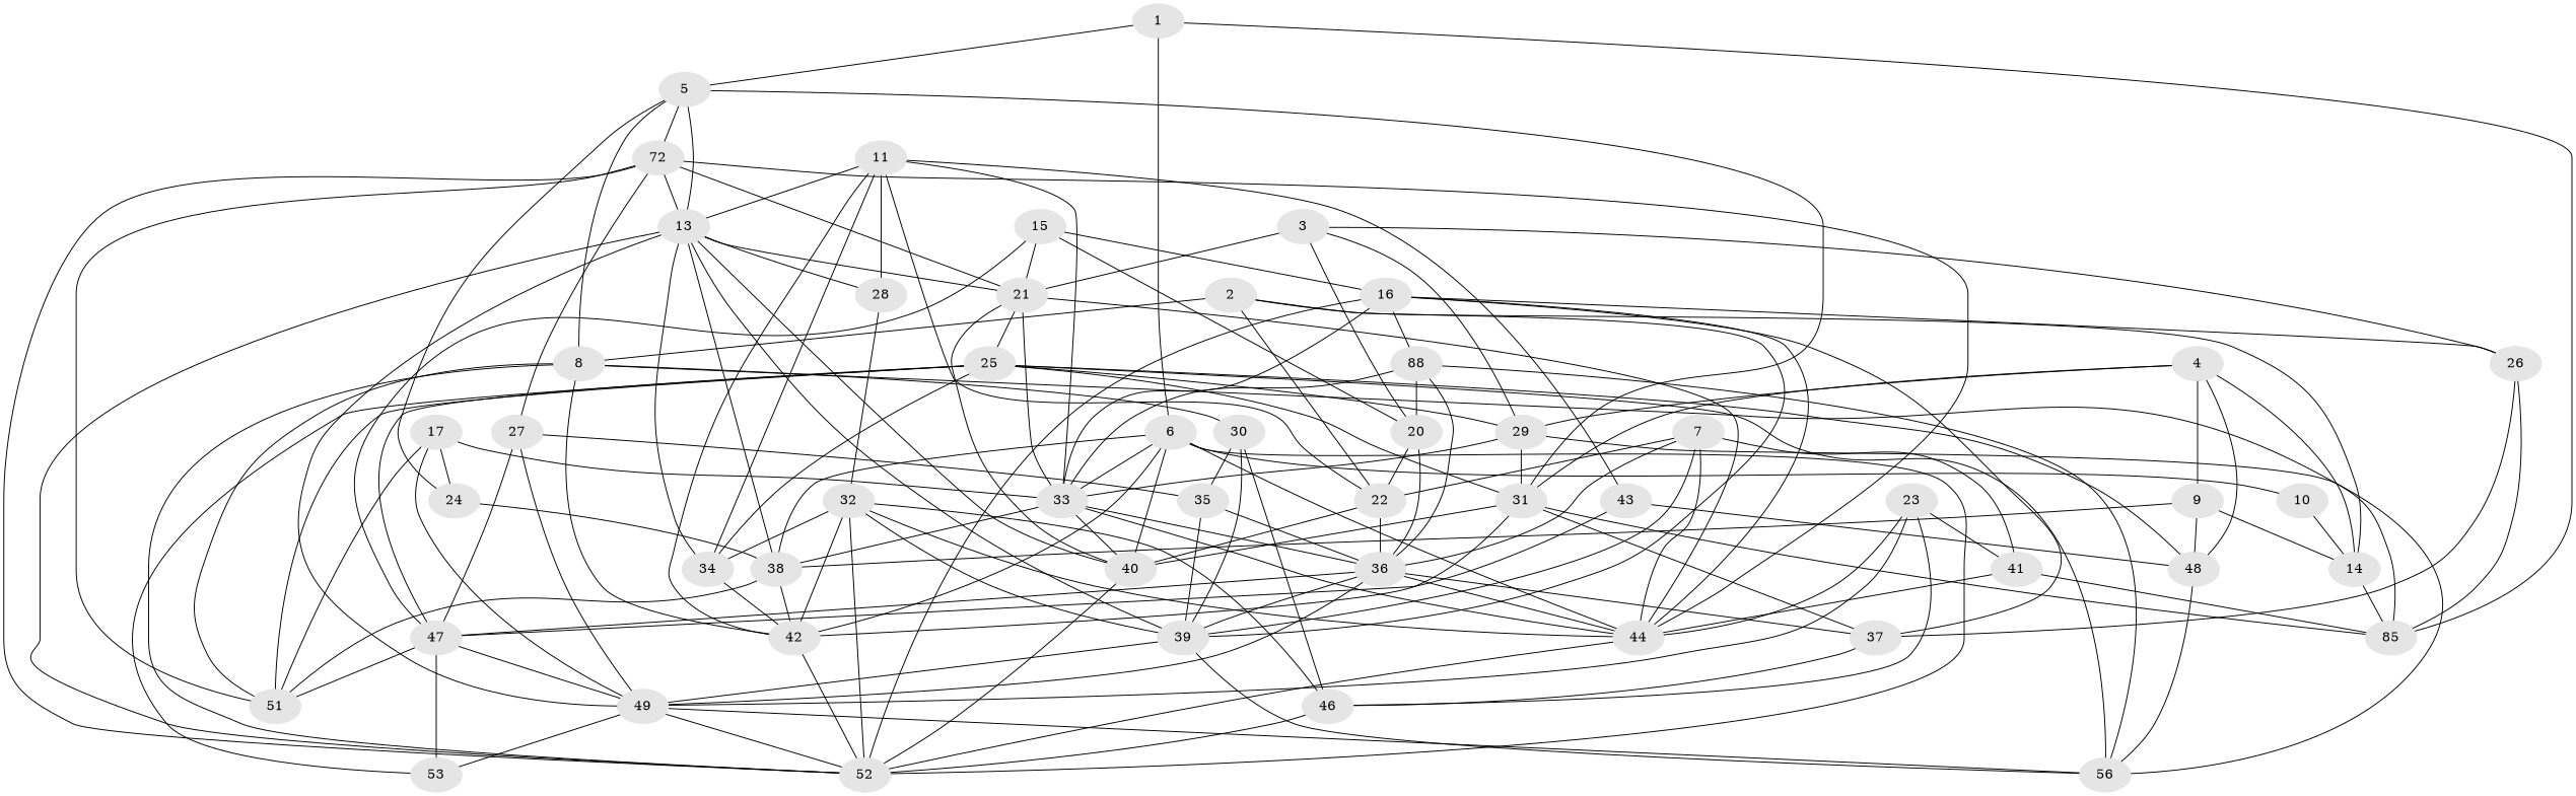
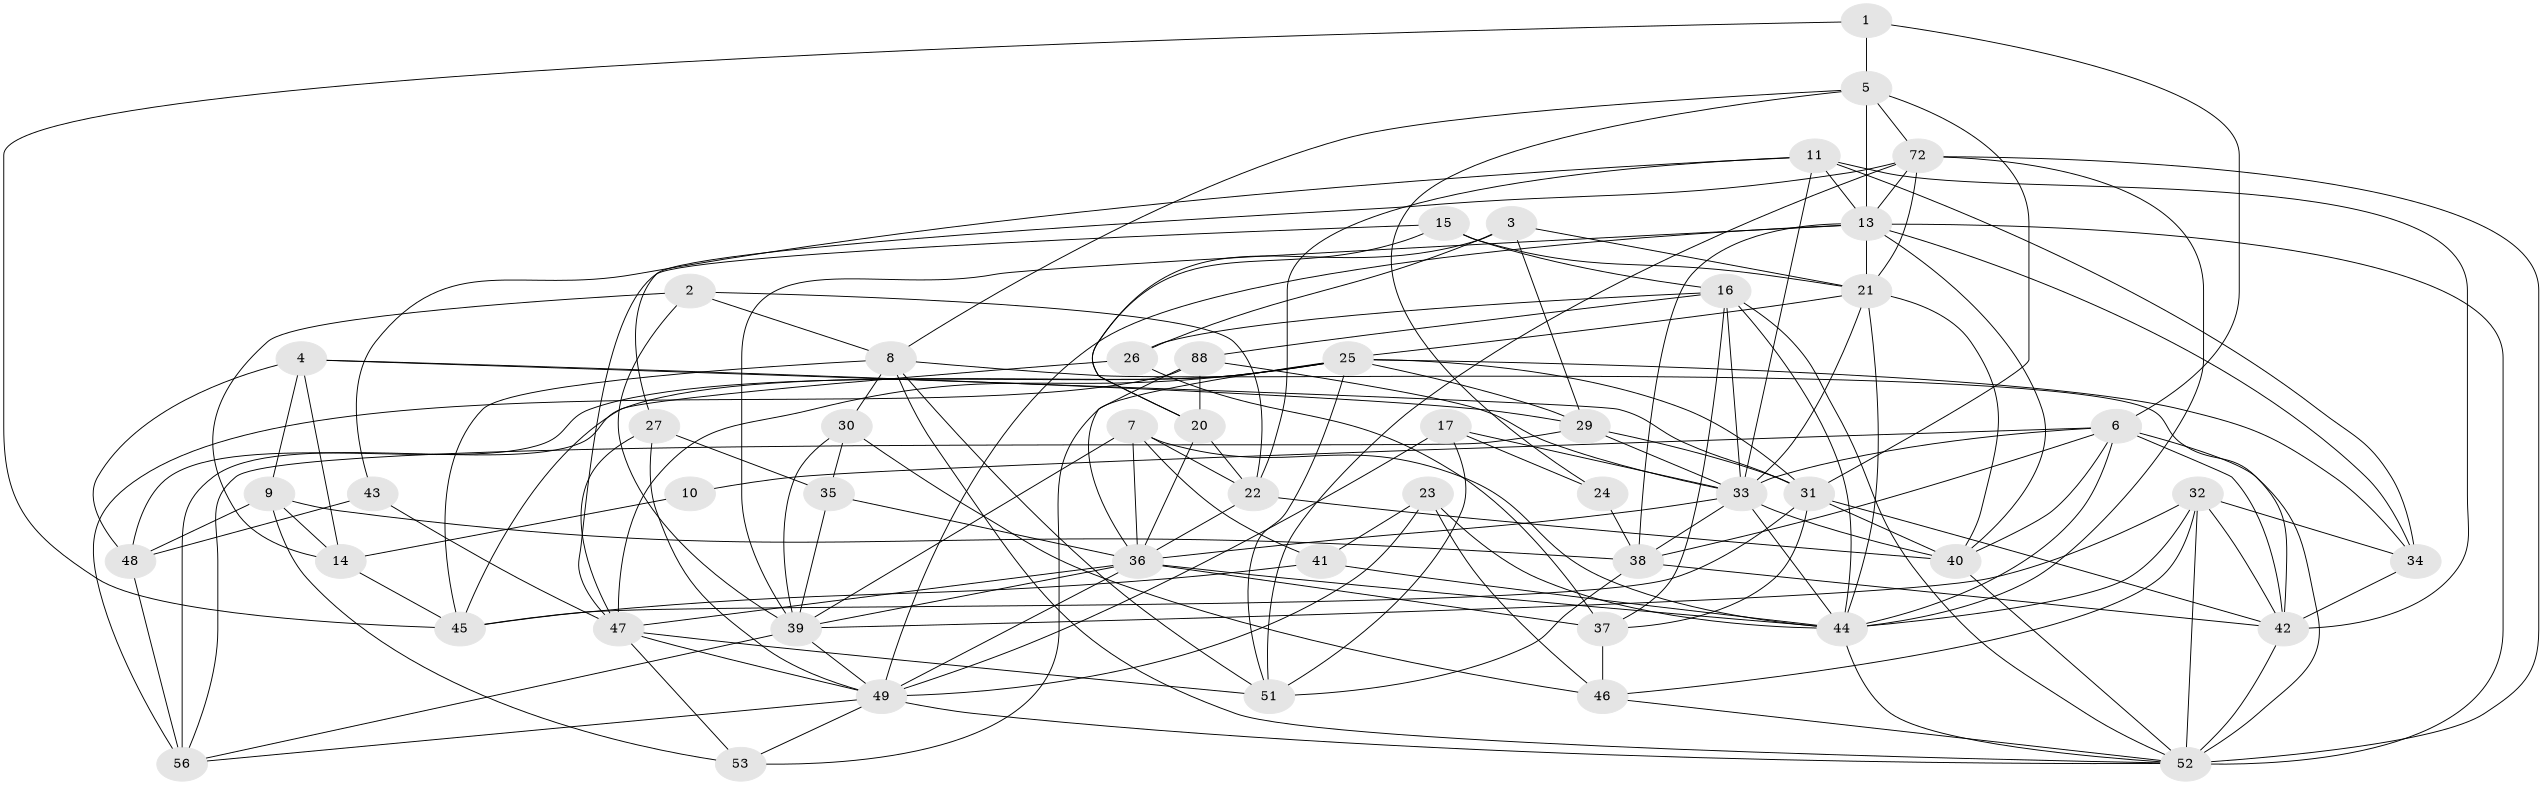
  graph {
    node [color=gray90 style=filled]
    edge [weight=1.0]
    1
    5
    6
-   45 [label=85]
+   45
    8
    31
    n7 [label=72]
    13
    24
    10
    33
    38
    40
    42
    44
    52
    2
    14
    22
    39
    30
    51
    36
    49
    n25 [label=56]
    3
    20
    21
    26
    29
    25
    37
    4
    9
    48
    53
    27
-   28
    34
    7
    41
    47
    46
    35
    11
    43
    32
    15
    16
    n50 [label=88]
    17
    23
    1 -- 5
    1 -- 6
    1 -- 45
    5 -- 8
    5 -- 31
    5 -- n7
    5 -- 13
    5 -- 24
    6 -- 10
    6 -- 33
    6 -- 38
    6 -- 40
    6 -- 42
    6 -- 44
    6 -- 52
    8 -- 45
    8 -- 42 [weight=2.0]
    8 -- 52
    8 -- 30
    8 -- 51
    31 -- 45
    31 -- 40
    31 -- 42
    31 -- 37
    n7 -- 13
    n7 -- 44 [weight=2.0]
    n7 -- 52
    n7 -- 51
    n7 -- 21
    n7 -- 27
    13 -- 38 [weight=2.0]
    13 -- 40
    13 -- 52
    13 -- 39
    13 -- 49
    13 -- 21
-   13 -- 28
    13 -- 34
    24 -- 38 [weight=2.0]
    10 -- 14
    33 -- 38
    33 -- 40
    33 -- 44
    33 -- 36
    38 -- 42
    38 -- 51
    40 -- 52
    42 -- 52 [weight=2.0]
    44 -- 52
    2 -- 8
    2 -- 14
    2 -- 22 [weight=2.0]
    2 -- 39 [weight=2.0]
    14 -- 45
    22 -- 40
    22 -- 36
    39 -- 49
    39 -- n25
    30 -- 39
    30 -- 46
    30 -- 35
    36 -- 44
    36 -- 39
    36 -- 49
    36 -- 37 [weight=2.0]
    36 -- 47
    49 -- 52
    49 -- n25
    49 -- 53
    3 -- 20
    3 -- 21 [weight=2.0]
    3 -- 26
    3 -- 29
    20 -- 22 [weight=2.0]
    20 -- 36
    21 -- 33
    21 -- 40
    21 -- 44
    21 -- 25 [weight=2.0]
    26 -- 45
    26 -- 37
    29 -- 31
    29 -- 33
    29 -- n25
    25 -- 31
    25 -- 51
    25 -- n25 [weight=2.0]
    25 -- 29
    25 -- 48
    25 -- 53
    25 -- 34
    25 -- 47 [weight=2.0]
    37 -- 46
    4 -- 31
    4 -- 14
    4 -- 29
    4 -- 9
    4 -- 48
    9 -- 38
    9 -- 14
    9 -- 48
+   9 -- 53
    48 -- n25
    27 -- 49
    27 -- 47
    27 -- 35
-   28 -- 32
    34 -- 42
    7 -- 44
    7 -- 22
    7 -- 39
    7 -- 36
    7 -- 41
    41 -- 45
    41 -- 44
    47 -- 51
    47 -- 49
    47 -- 53
    46 -- 52
    35 -- 39
    35 -- 36
    11 -- 13
    11 -- 33
    11 -- 42
    11 -- 22
-   11 -- 28
    11 -- 34
    11 -- 43
    43 -- 48
    43 -- 47
    32 -- 42
    32 -- 44
    32 -- 52
    32 -- 39
    32 -- 34 [weight=2.0]
    32 -- 46
    15 -- 20
    15 -- 21
    15 -- 47
    15 -- 16
    16 -- 33
    16 -- 44
    16 -- 52 [weight=2.0]
    16 -- 26
    16 -- 37
    16 -- n50
    n50 -- 33
    n50 -- 36
    n50 -- n25
    n50 -- 20
    17 -- 24
    17 -- 33
    17 -- 51
    17 -- 49
    23 -- 44
    23 -- 49
    23 -- 41 [weight=2.0]
    23 -- 46
  }
